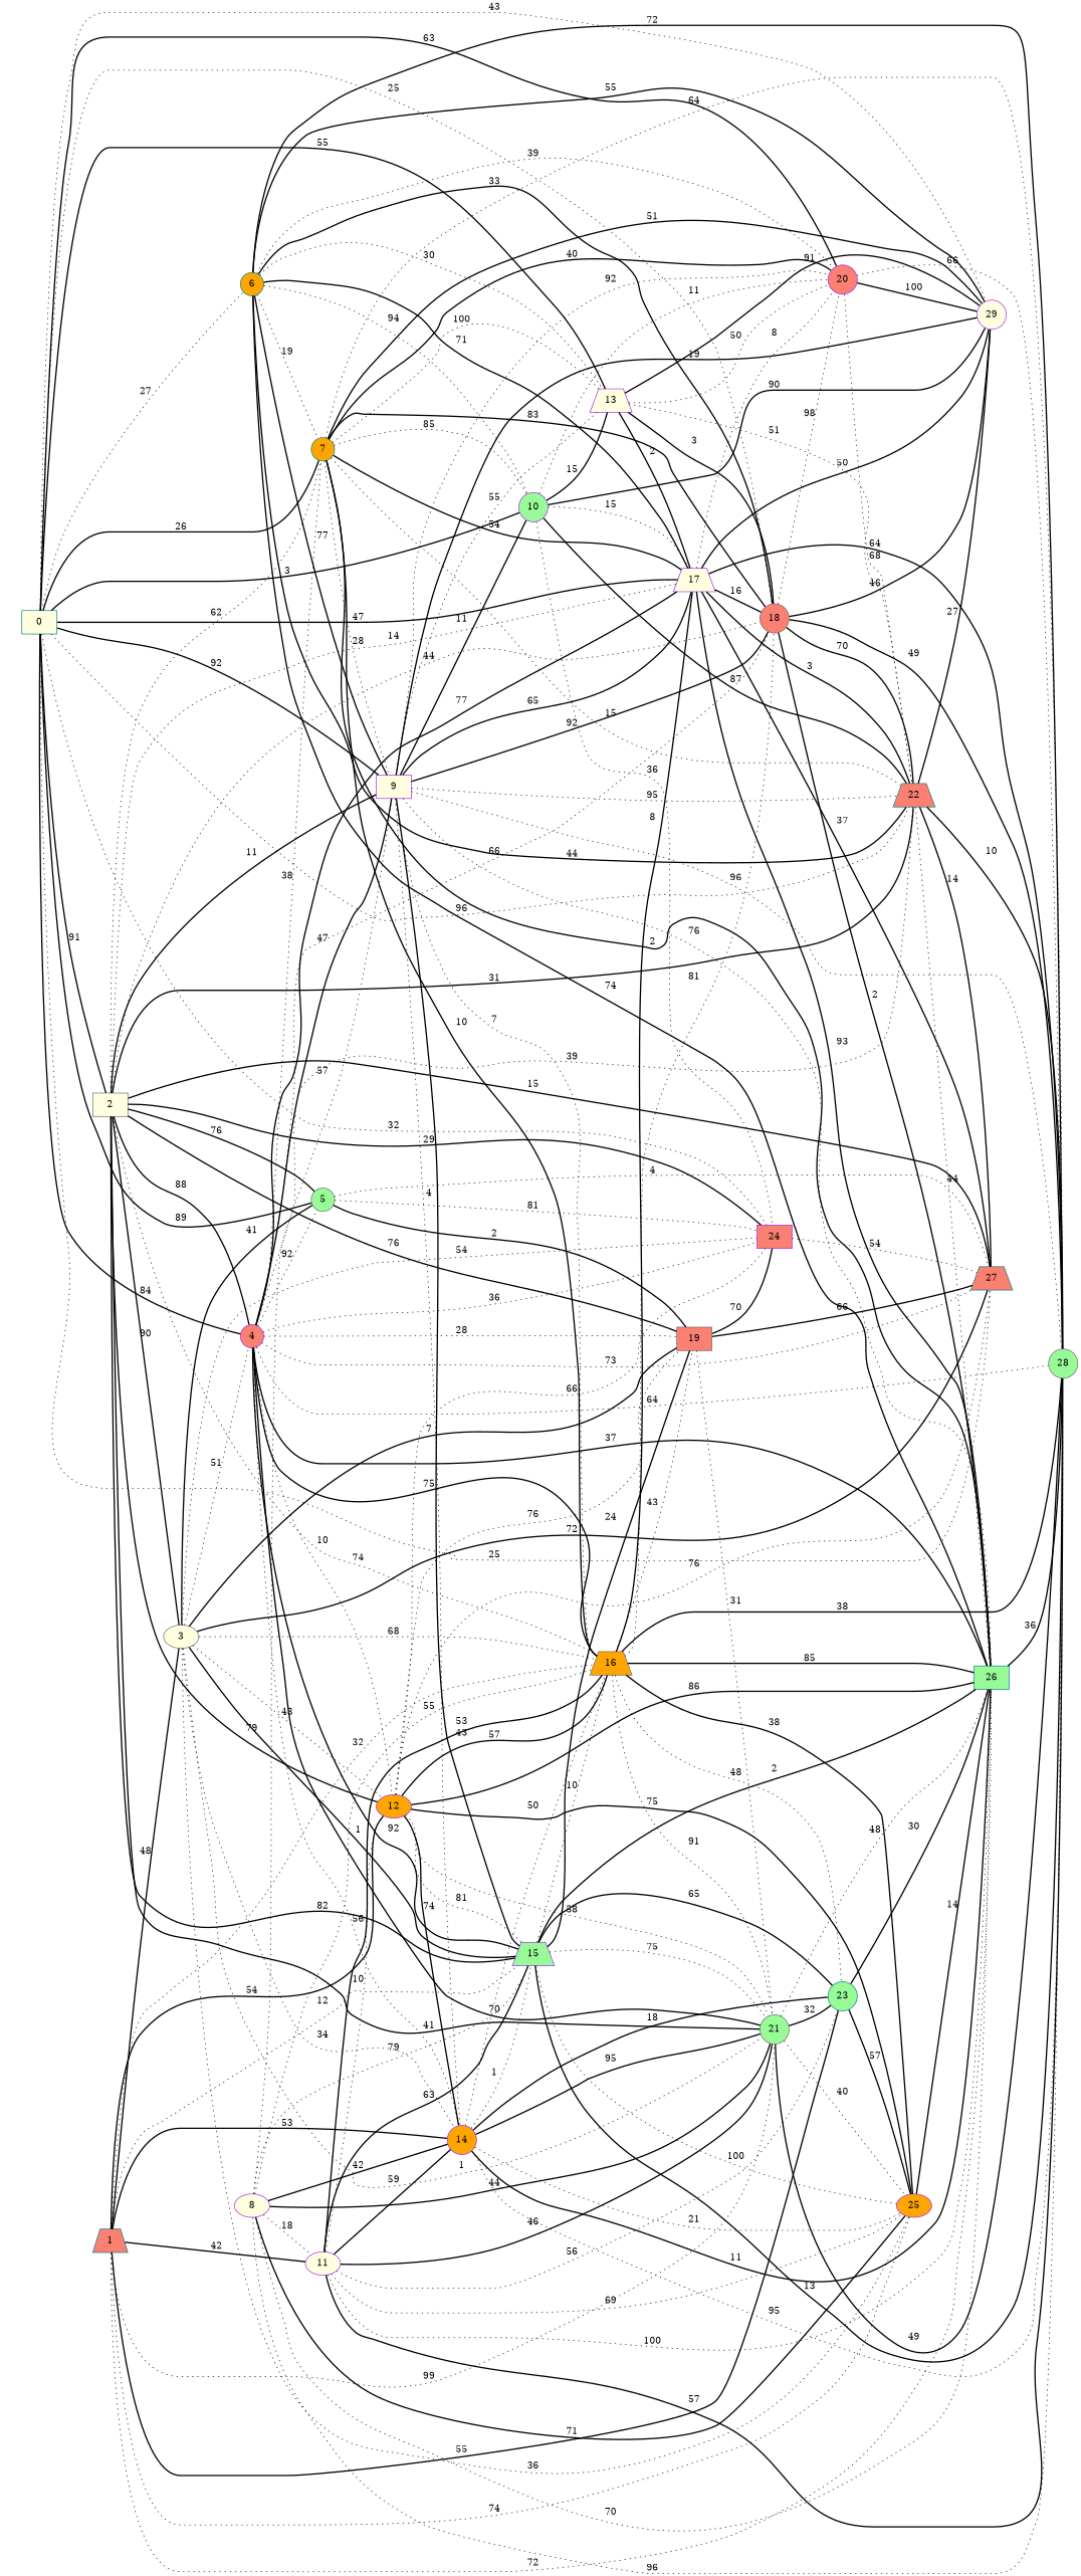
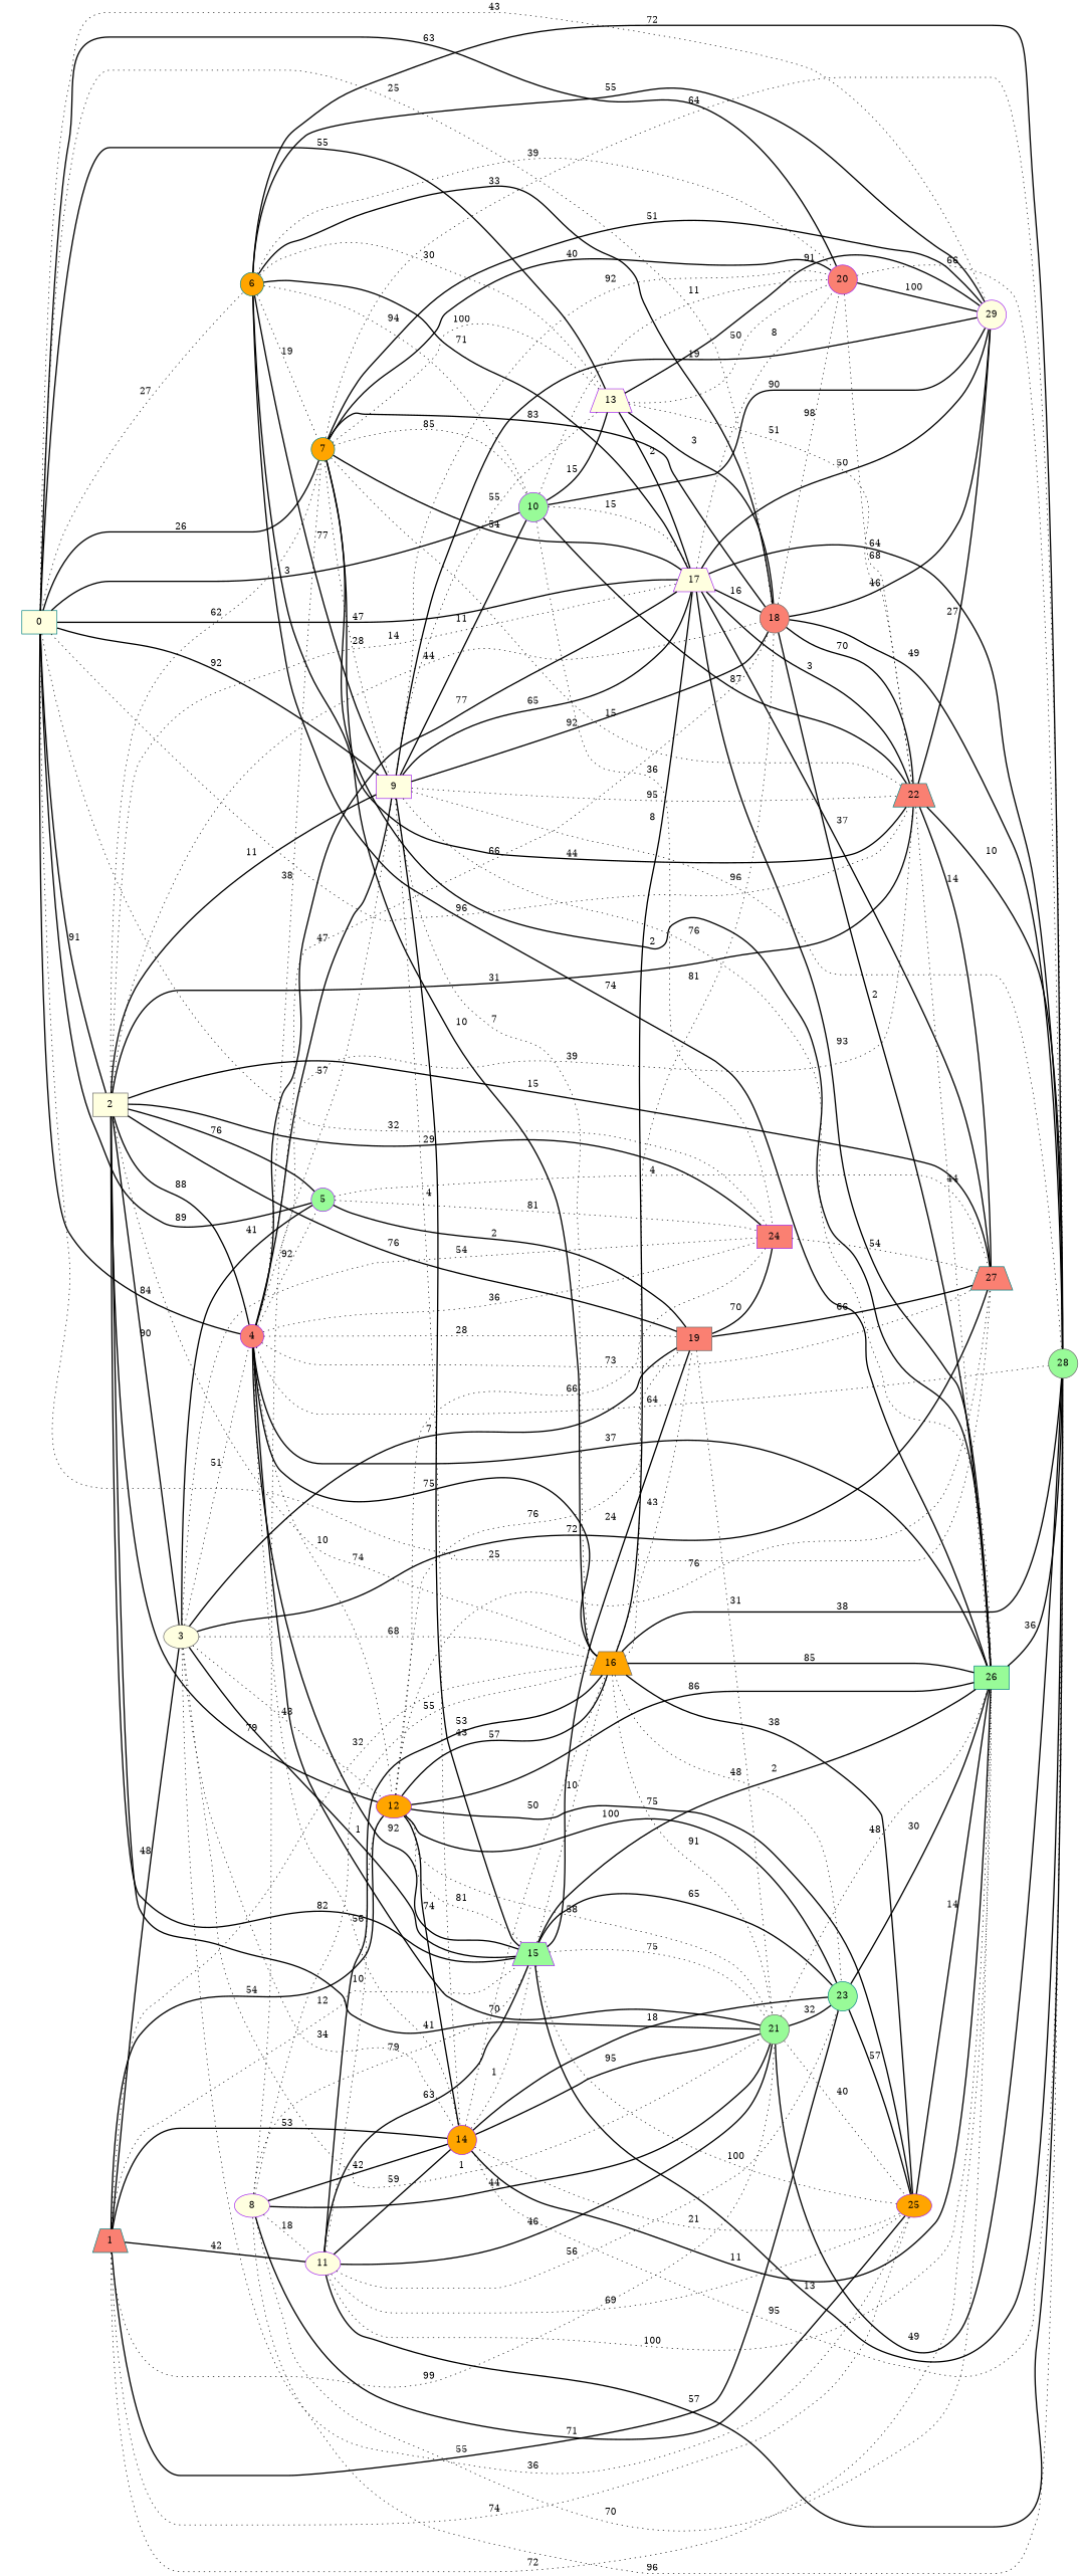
  graph {
    rankdir=LR
    node [color=purple fillcolor=lightyellow shape=circle style=filled]
    edge [style=bold]
    n1 [color=teal label=0 shape=box]
    n2 [color=gray40 label=2 shape=box]
    n3 [fillcolor=salmon label=4]
-   n4 [color=gray40 fillcolor=palegreen label=5]
+   n4 [fillcolor=palegreen label=5]
    n5 [color=teal fillcolor=orange label=6]
    n6 [color=teal fillcolor=orange label=7]
    n7 [label=9 shape=box]
    n8 [fillcolor=palegreen label=10]
    n9 [label=13 shape=trapezium]
    n10 [label=17 shape=trapezium]
    n11 [color=gray40 fillcolor=salmon label=18]
    n12 [fillcolor=salmon label=20]
    n13 [color=teal fillcolor=salmon label=22 shape=trapezium]
    n14 [fillcolor=salmon label=24 shape=box]
    n15 [color=teal fillcolor=salmon label=27 shape=trapezium]
    n16 [label=29]
    n17 [color=gray40 label=3 shape=ellipse]
    n18 [fillcolor=orange label=12 shape=ellipse]
    n19 [fillcolor=palegreen label=15 shape=trapezium]
    n20 [color=gray40 fillcolor=orange label=16 shape=trapezium]
    n21 [color=gray40 fillcolor=palegreen label=21]
    n22 [color=gray40 fillcolor=salmon label=19 shape=box]
    n23 [fillcolor=orange label=14]
    n24 [color=teal fillcolor=palegreen label=26 shape=box]
    n25 [color=gray40 fillcolor=palegreen label=28]
    n26 [color=teal fillcolor=salmon label=1 shape=trapezium]
    n27 [label=11 shape=ellipse]
    n28 [color=teal fillcolor=palegreen label=23]
    n29 [fillcolor=orange label=25 shape=ellipse]
    n30 [label=8 shape=ellipse]
    n1 -- n2 [label=91]
    n1 -- n3 [label=84]
    n1 -- n4 [label=89]
    n1 -- n5 [label=27 style=dotted]
    n1 -- n6 [label=26]
    n1 -- n7 [label=92]
    n1 -- n8 [label=3]
    n1 -- n9 [label=55]
    n1 -- n10 [label=47]
    n1 -- n11 [label=25 style=dotted]
    n1 -- n12 [label=63]
    n1 -- n13 [label=96 style=dotted]
    n1 -- n14 [label=32 style=dotted]
    n1 -- n15 [label=25 style=dotted]
    n1 -- n16 [label=43 style=dotted]
    n2 -- n3 [label=88]
    n2 -- n4 [label=76]
    n2 -- n6 [label=62 style=dotted]
    n2 -- n7 [label=11]
    n2 -- n10 [label=14 style=dotted]
    n2 -- n11 [label=44 style=dotted]
    n2 -- n13 [label=31]
    n2 -- n14 [label=29]
    n2 -- n15 [label=15]
    n2 -- n17 [label=90]
    n2 -- n18 [label=79]
    n2 -- n19 [label=82]
    n2 -- n20 [label=74 style=dotted]
    n2 -- n21 [label=41]
    n2 -- n22 [label=76]
    n3 -- n4 [label=92 style=dotted]
    n3 -- n6 [label=38 style=dotted]
    n3 -- n7 [label=47]
    n3 -- n10 [label=77]
    n3 -- n11 [label=66 style=dotted]
    n3 -- n13 [label=39 style=dotted]
    n3 -- n14 [label=36 style=dotted]
    n3 -- n15 [label=73 style=dotted]
    n3 -- n18 [label=10 style=dotted]
    n3 -- n19 [label=92]
    n3 -- n20 [label=75]
    n3 -- n21 [label=70]
    n3 -- n22 [label=28 style=dotted]
    n3 -- n23 [label=56 style=dotted]
    n3 -- n24 [label=37]
    n3 -- n25 [label=64 style=dotted]
    n4 -- n14 [label=81 style=dotted]
    n4 -- n15 [label=4 style=dotted]
    n4 -- n22 [label=2]
    n5 -- n6 [label=19 style=dotted]
    n5 -- n7 [label=77]
    n5 -- n8 [label=94 style=dotted]
    n5 -- n9 [label=30 style=dotted]
    n5 -- n10 [label=71]
    n5 -- n11 [label=33]
    n5 -- n12 [label=39 style=dotted]
    n5 -- n13 [label=44]
    n5 -- n16 [label=55]
    n5 -- n24 [label=74]
    n5 -- n25 [label=72]
    n6 -- n7 [label=28 style=dotted]
    n6 -- n8 [label=85 style=dotted]
    n6 -- n9 [label=100 style=dotted]
    n6 -- n10 [label=54]
    n6 -- n11 [label=83]
    n6 -- n12 [label=40]
    n6 -- n13 [label=15 style=dotted]
    n6 -- n16 [label=51]
    n6 -- n20 [label=10]
    n6 -- n24 [label=2]
    n6 -- n25 [label=64 style=dotted]
    n7 -- n8 [label=11]
    n7 -- n9 [label=55 style=dotted]
    n7 -- n10 [label=65]
    n7 -- n11 [label=92]
    n7 -- n12 [label=92 style=dotted]
    n7 -- n13 [label=95 style=dotted]
    n7 -- n16 [label=19]
    n7 -- n19 [label=43]
    n7 -- n20 [label=7 style=dotted]
    n7 -- n23 [label=4 style=dotted]
    n7 -- n24 [label=76 style=dotted]
    n7 -- n25 [label=96 style=dotted]
    n8 -- n9 [label=15]
    n8 -- n10 [label=15 style=dotted]
    n8 -- n12 [label=11 style=dotted]
    n8 -- n13 [label=87]
    n8 -- n14 [label=36 style=dotted]
    n8 -- n16 [label=90]
    n9 -- n10 [label=2]
    n9 -- n11 [label=3]
    n9 -- n12 [label=50 style=dotted]
    n9 -- n13 [label=51 style=dotted]
    n9 -- n16 [label=91]
    n10 -- n11 [label=16]
    n10 -- n12 [label=8 style=dotted]
    n10 -- n13 [label=3]
    n10 -- n15 [label=37]
    n10 -- n16 [label=50]
    n10 -- n24 [label=93]
    n10 -- n25 [label=64]
    n11 -- n12 [label=98 style=dotted]
    n11 -- n13 [label=70]
    n11 -- n16 [label=46]
    n11 -- n24 [label=2]
    n11 -- n25 [label=49]
    n12 -- n13 [label=68 style=dotted]
    n12 -- n16 [label=100]
    n12 -- n25 [label=66 style=dotted]
    n13 -- n15 [label=14]
    n13 -- n16 [label=27]
    n13 -- n24 [label=44 style=dotted]
    n13 -- n25 [label=10]
    n14 -- n15 [label=54 style=dotted]
    n17 -- n3 [label=51 style=dotted]
    n17 -- n4 [label=41]
    n17 -- n14 [label=54 style=dotted]
    n17 -- n15 [label=72]
    n17 -- n18 [label=43 style=dotted]
    n17 -- n19 [label=1]
    n17 -- n20 [label=68 style=dotted]
    n17 -- n21 [label=1 style=dotted]
    n17 -- n22 [label=7]
    n17 -- n23 [label=34 style=dotted]
    n17 -- n29 [label=36 style=dotted]
    n18 -- n14 [label=66 style=dotted]
    n18 -- n15 [label=76 style=dotted]
    n18 -- n19 [label=81 style=dotted]
    n18 -- n20 [label=57]
    n18 -- n21 [label=58 style=dotted]
    n18 -- n22 [label=76 style=dotted]
    n18 -- n23 [label=74]
    n18 -- n24 [label=86]
+   n18 -- n28 [label=100]
    n18 -- n29 [label=75]
    n19 -- n20 [label=10 style=dotted]
    n19 -- n21 [label=75 style=dotted]
    n19 -- n22 [label=24]
    n19 -- n24 [label=2]
    n19 -- n25 [label=13]
    n19 -- n28 [label=65]
    n19 -- n29 [label=100 style=dotted]
    n20 -- n10 [label=8]
    n20 -- n11 [label=81 style=dotted]
    n20 -- n21 [label=91 style=dotted]
    n20 -- n22 [label=43 style=dotted]
    n20 -- n24 [label=85]
    n20 -- n25 [label=38]
    n20 -- n28 [label=48 style=dotted]
    n20 -- n29 [label=38]
    n21 -- n24 [label=48 style=dotted]
    n21 -- n25 [label=49]
    n21 -- n28 [label=32]
    n21 -- n29 [label=40 style=dotted]
    n22 -- n14 [label=70]
    n22 -- n15 [label=66]
    n22 -- n21 [label=31 style=dotted]
    n23 -- n19 [label=1 style=dotted]
    n23 -- n20 [label=50 style=dotted]
    n23 -- n21 [label=95]
    n23 -- n24 [label=11]
    n23 -- n25 [label=95 style=dotted]
    n23 -- n28 [label=18]
    n23 -- n29 [label=21 style=dotted]
    n24 -- n25 [label=36]
    n26 -- n17 [label=48]
    n26 -- n18 [label=54]
    n26 -- n19 [label=12 style=dotted]
    n26 -- n20 [label=32 style=dotted]
    n26 -- n21 [label=99 style=dotted]
    n26 -- n23 [label=53]
    n26 -- n24 [label=72 style=dotted]
    n26 -- n27 [label=42]
    n26 -- n28 [label=55]
    n26 -- n29 [label=74 style=dotted]
    n27 -- n18 [label=10 style=dotted]
    n27 -- n19 [label=63]
    n27 -- n20 [label=53]
    n27 -- n21 [label=46]
    n27 -- n23 [label=59]
    n27 -- n24 [label=100 style=dotted]
    n27 -- n25 [label=57]
    n27 -- n28 [label=56 style=dotted]
    n27 -- n29 [label=69 style=dotted]
    n28 -- n24 [label=30]
    n28 -- n29 [label=57]
    n29 -- n24 [label=14]
    n30 -- n7 [label=57 style=dotted]
    n30 -- n19 [label=79 style=dotted]
    n30 -- n20 [label=55 style=dotted]
    n30 -- n21 [label=44]
    n30 -- n23 [label=42]
    n30 -- n24 [label=70 style=dotted]
    n30 -- n25 [label=96 style=dotted]
    n30 -- n27 [label=18 style=dotted]
    n30 -- n29 [label=71]
  }
